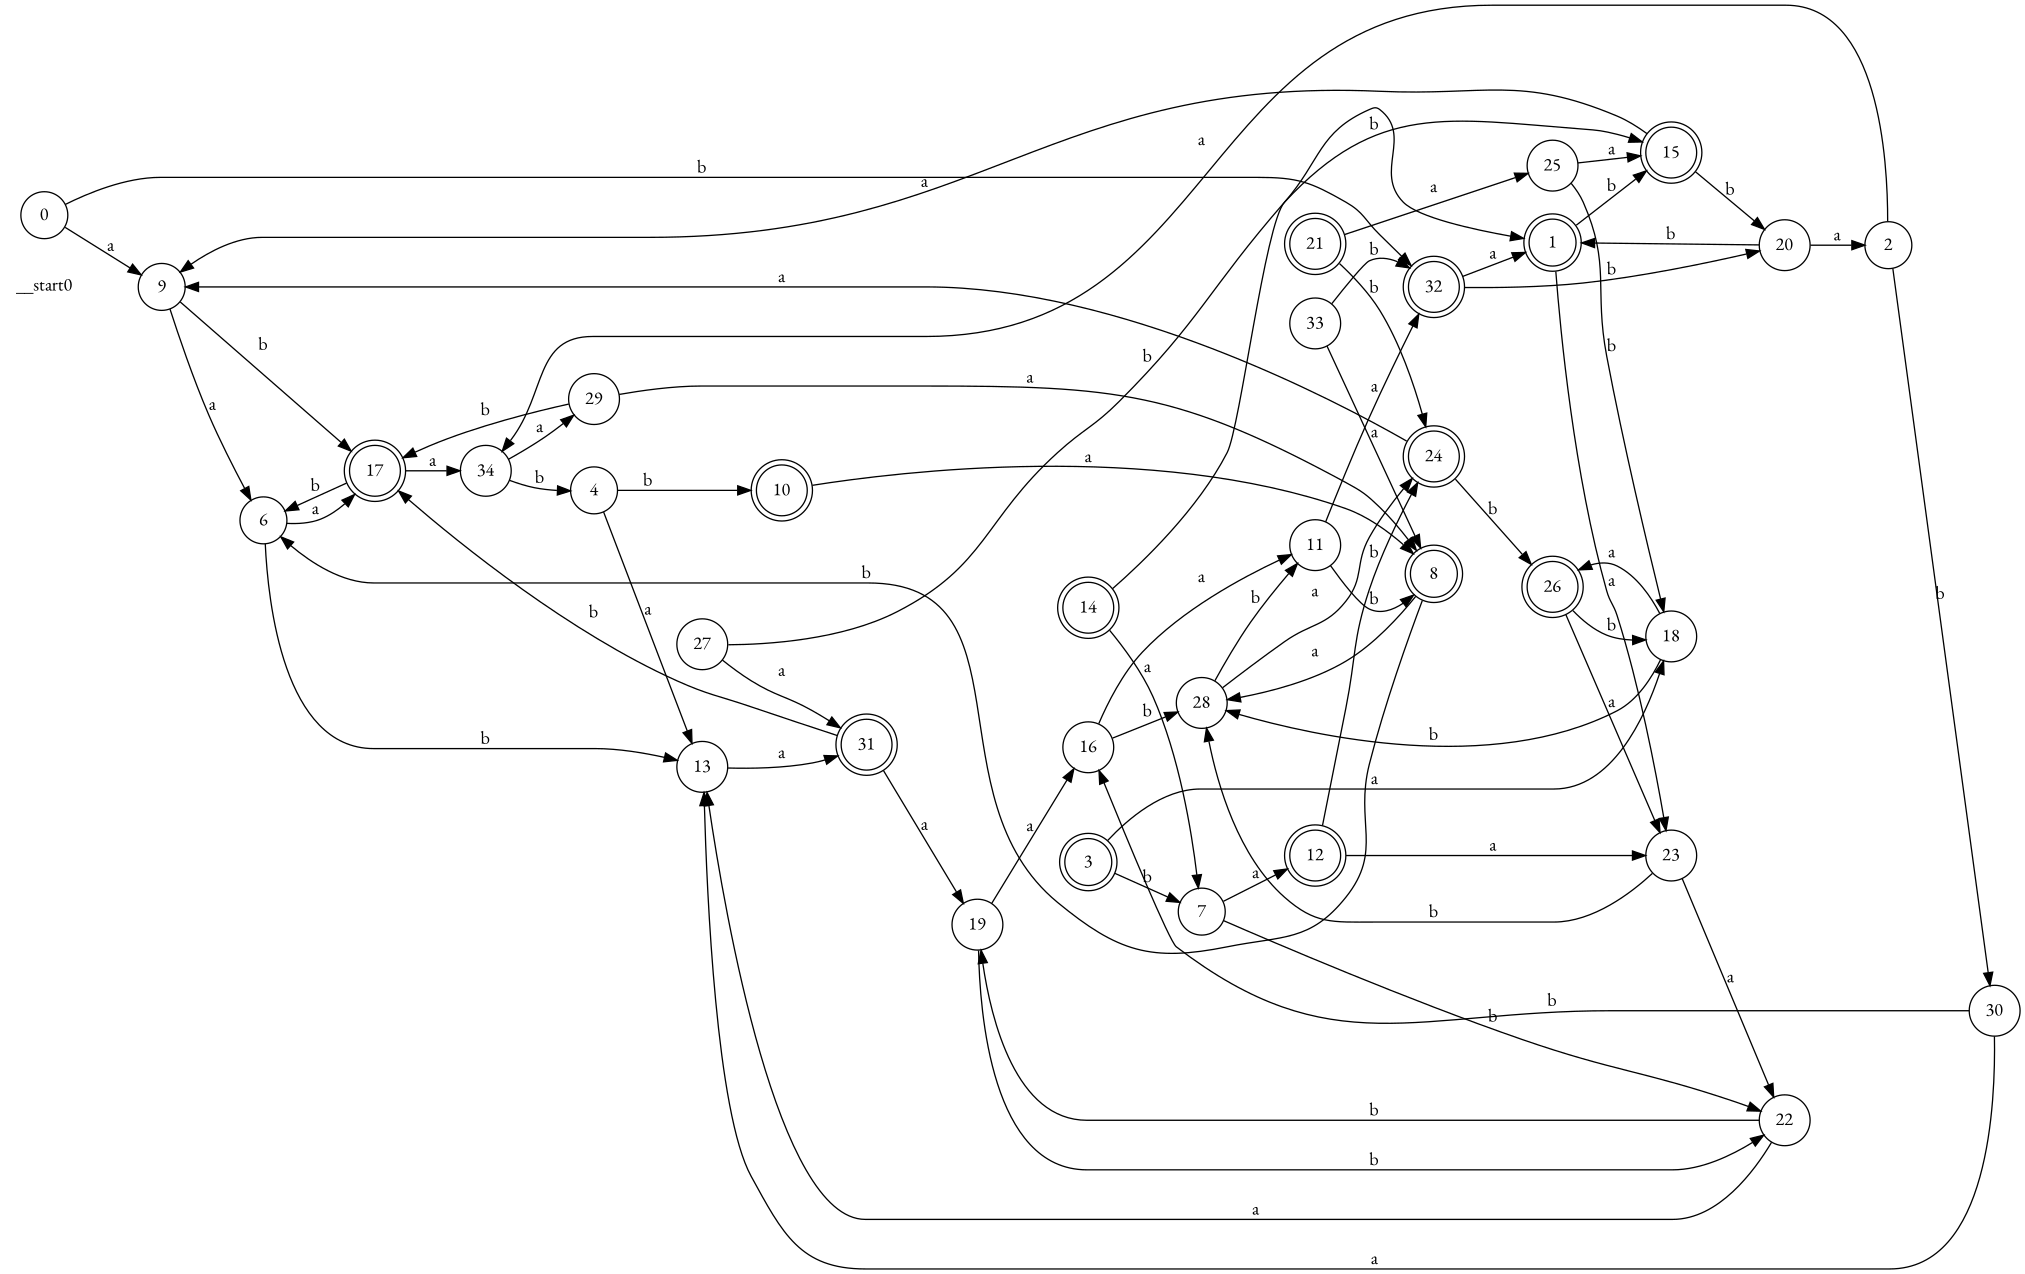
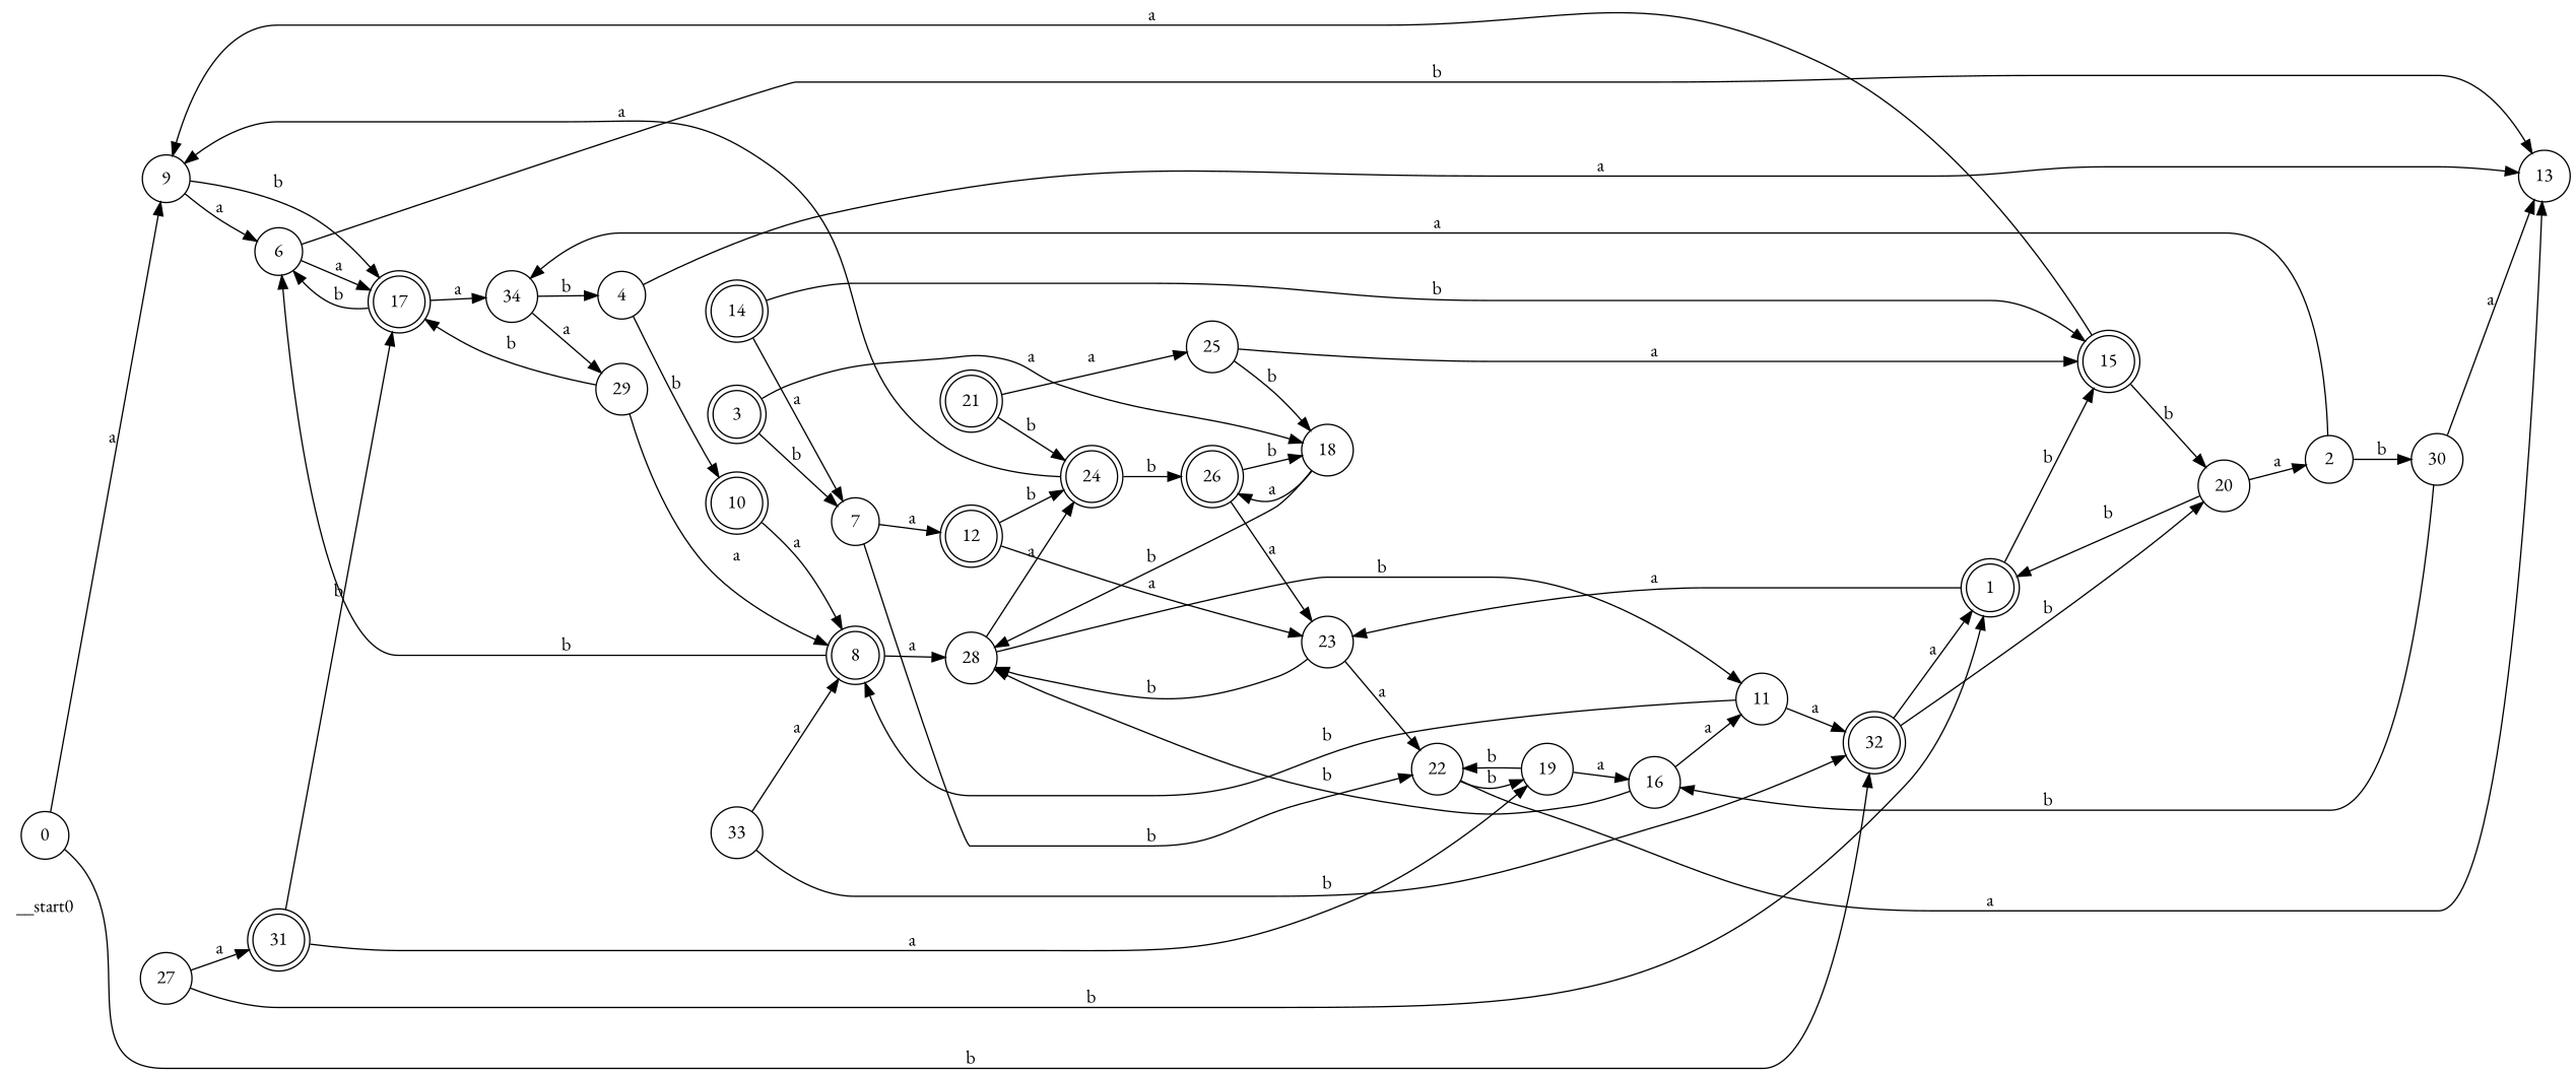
  digraph {
    fontname="EB Garamond"
    rankdir=LR
    node [fontname="EB Garamond" shape=circle color=black fillcolor=white style=filled]
    edge [fontname="EB Garamond"]
    __start0 [shape=none color="" fillcolor="" style=""]
    n2 [label=0]
    n3 [label=9]
    n4 [label=32 shape=doublecircle style="rounded,filled"]
    n5 [label=6]
    n6 [label=17 shape=doublecircle style="rounded,filled"]
    n7 [label=1 shape=doublecircle style="rounded,filled"]
    n8 [label=20]
    n9 [label=15 shape=doublecircle style="rounded,filled"]
    n10 [label=23]
    n11 [label=22]
    n12 [label=28]
    n13 [label=2]
    n14 [label=30]
    n15 [label=34]
    n16 [label=13]
    n17 [label=16]
    n18 [label=4]
    n19 [label=29]
    n20 [label=3 shape=doublecircle style="rounded,filled"]
    n21 [label=7]
    n22 [label=18]
    n23 [label=12 shape=doublecircle style="rounded,filled"]
    n24 [label=26 shape=doublecircle style="rounded,filled"]
    n25 [label=10 shape=doublecircle style="rounded,filled"]
    n26 [label=8 shape=doublecircle style="rounded,filled"]
    n27 [label=31 shape=doublecircle style="rounded,filled"]
    n28 [label=33]
    n29 [label=24 shape=doublecircle style="rounded,filled"]
    n30 [label=19]
    n31 [label=11]
    n32 [label=14 shape=doublecircle style="rounded,filled"]
    n33 [label=21 shape=doublecircle style="rounded,filled"]
    n34 [label=25]
    n35 [label=27]
    n2 -> n3 [label=a]
    n2 -> n4 [label=b]
    n3 -> n5 [label=a]
    n3 -> n6 [label=b]
    n4 -> n7 [label=a]
    n4 -> n8 [label=b]
    n5 -> n6 [label=a]
    n5 -> n16 [label=b]
    n6 -> n5 [label=b]
    n6 -> n15 [label=a]
    n7 -> n9 [label=b]
    n7 -> n10 [label=a]
    n8 -> n7 [label=b]
    n8 -> n13 [label=a]
    n9 -> n3 [label=a]
    n9 -> n8 [label=b]
    n10 -> n11 [label=a]
    n10 -> n12 [label=b]
    n11 -> n16 [label=a]
    n11 -> n30 [label=b]
    n12 -> n29 [label=a]
    n12 -> n31 [label=b]
    n13 -> n14 [label=b]
    n13 -> n15 [label=a]
    n14 -> n16 [label=a]
    n14 -> n17 [label=b]
    n15 -> n18 [label=b]
    n15 -> n19 [label=a]
-   n16 -> n27 [label=a]
    n17 -> n12 [label=b]
    n17 -> n31 [label=a]
    n18 -> n16 [label=a]
    n18 -> n25 [label=b]
    n19 -> n6 [label=b]
    n19 -> n26 [label=a]
    n20 -> n21 [label=b]
    n20 -> n22 [label=a]
    n21 -> n11 [label=b]
    n21 -> n23 [label=a]
    n22 -> n12 [label=b]
    n22 -> n24 [label=a]
    n23 -> n10 [label=a]
    n23 -> n29 [label=b]
    n24 -> n10 [label=a]
    n24 -> n22 [label=b]
    n25 -> n26 [label=a]
    n26 -> n5 [label=b]
    n26 -> n12 [label=a]
    n27 -> n6 [label=b]
    n27 -> n30 [label=a]
    n28 -> n4 [label=b]
    n28 -> n26 [label=a]
    n29 -> n3 [label=a]
    n29 -> n24 [label=b]
    n30 -> n11 [label=b]
    n30 -> n17 [label=a]
    n31 -> n4 [label=a]
    n31 -> n26 [label=b]
    n32 -> n9 [label=b]
    n32 -> n21 [label=a]
    n33 -> n29 [label=b]
    n33 -> n34 [label=a]
    n34 -> n9 [label=a]
    n34 -> n22 [label=b]
    n35 -> n7 [label=b]
    n35 -> n27 [label=a]
  }
